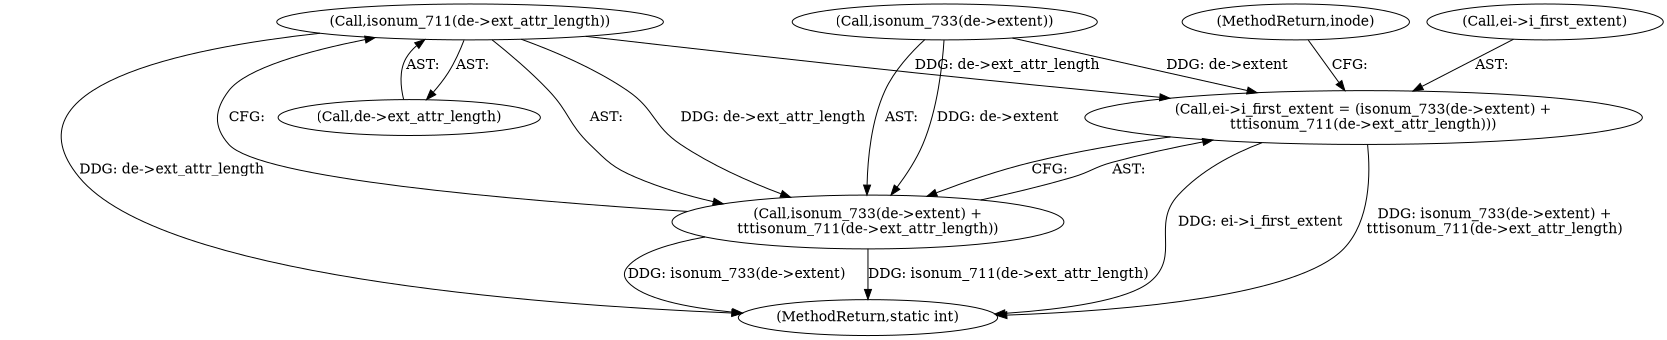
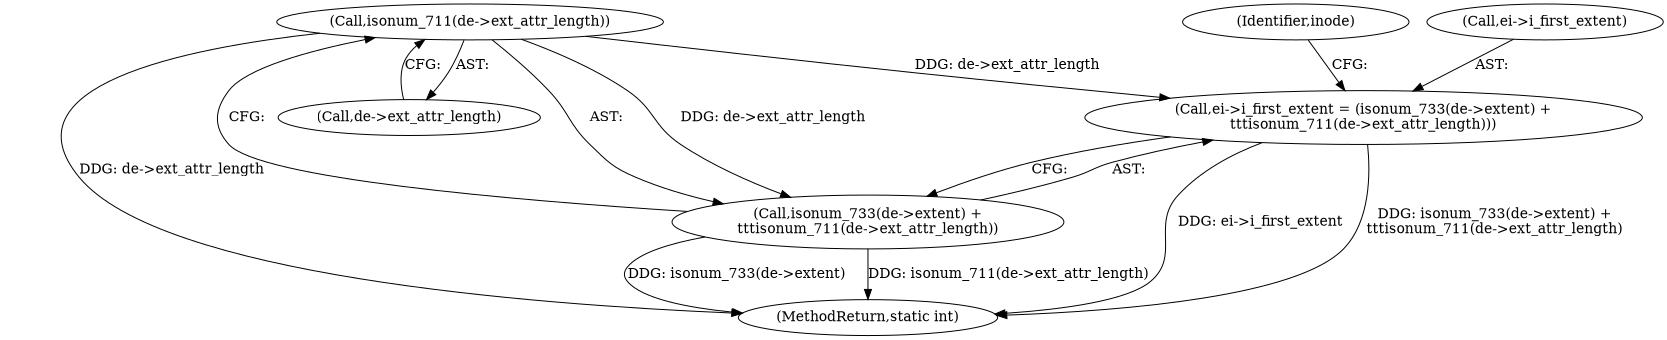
  digraph {
    n1 [label="(Call,isonum_711(de->ext_attr_length))"]
    n2 [label="(Call,ei->i_first_extent = (isonum_733(de->extent) +\n\t\t\tisonum_711(de->ext_attr_length)))"]
    n3 [label="(Call,isonum_733(de->extent) +\n\t\t\tisonum_711(de->ext_attr_length))"]
    n4 [label="(Call,de->ext_attr_length)"]
    n5 [label="(MethodReturn,static int)"]
-   n6 [label="(MethodReturn,inode)"]
+   n6 [label="(Identifier,inode)"]
    n7 [label="(Call,ei->i_first_extent)"]
-   n8 [label="(Call,isonum_733(de->extent))"]
    n1 -> n2 [label="DDG: de->ext_attr_length"]
    n1 -> n3 [label="AST: "]
    n1 -> n3 [label="DDG: de->ext_attr_length"]
    n1 -> n4 [label="AST: "]
    n1 -> n5 [label="DDG: de->ext_attr_length"]
    n2 -> n3 [label="CFG: "]
    n2 -> n5 [label="DDG: ei->i_first_extent"]
    n2 -> n5 [label="DDG: isonum_733(de->extent) +\n\t\t\tisonum_711(de->ext_attr_length)"]
    n3 -> n1 [label="CFG: "]
    n3 -> n2 [label="AST: "]
    n3 -> n5 [label="DDG: isonum_733(de->extent)"]
    n3 -> n5 [label="DDG: isonum_711(de->ext_attr_length)"]
-   n4 -> n1 [label="AST: "]
+   n4 -> n1 [label="CFG: "]
    n6 -> n2 [label="CFG: "]
    n7 -> n2 [label="AST: "]
-   n8 -> n2 [label="DDG: de->extent"]
-   n8 -> n3 [label="AST: "]
-   n8 -> n3 [label="DDG: de->extent"]
  }
